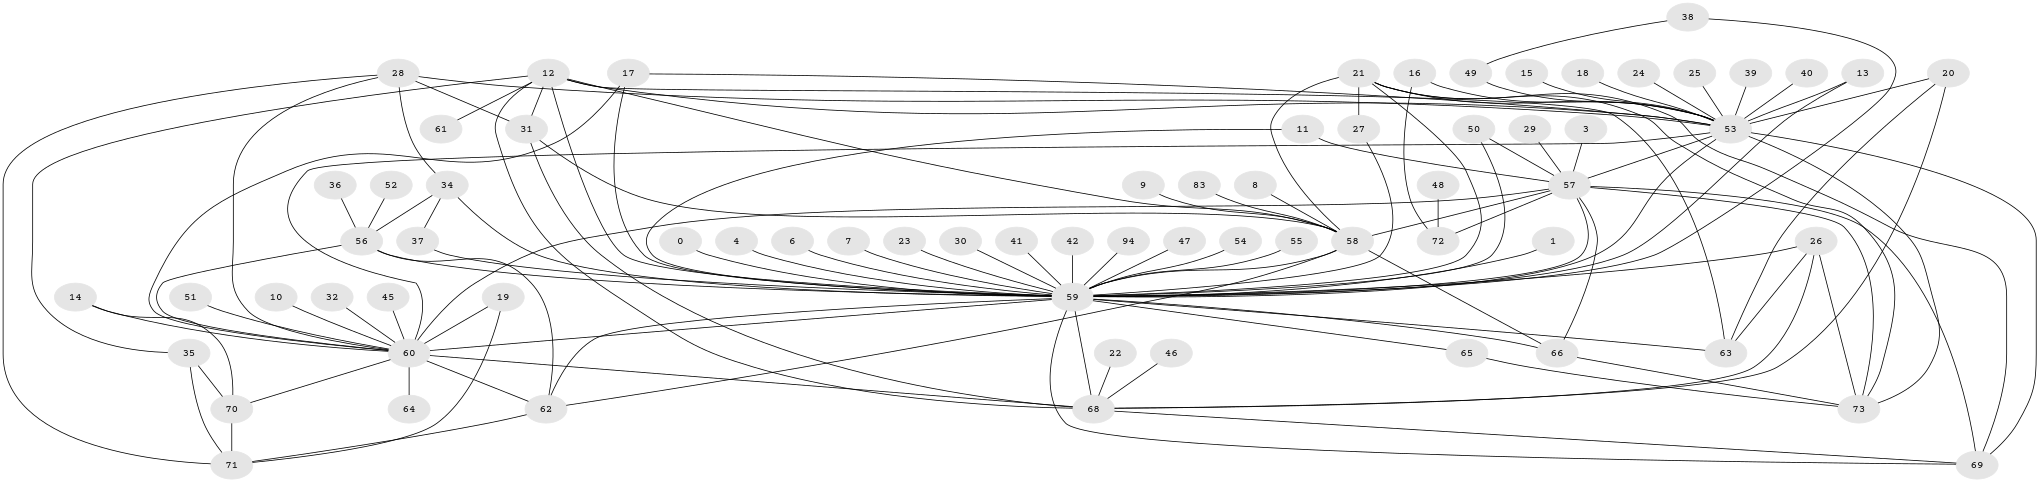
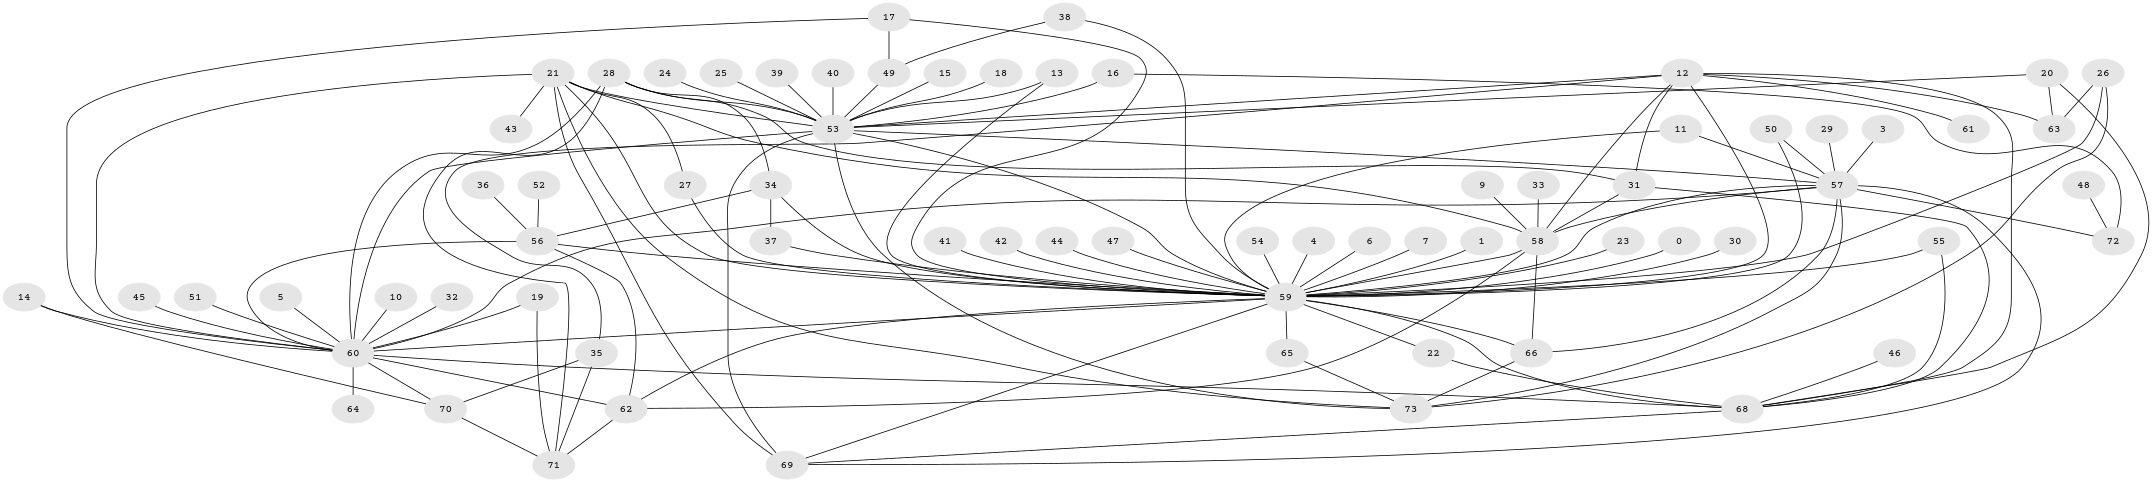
  graph {
    fontname="Courier Prime"
    node [color=gray90 fontname="Courier Prime" style=filled]
    edge [fontname="Courier Prime" weight=1.0]
    1
    59
    60
    63
    68
    69
    62
    66
    65
    n10 [label=0]
    3
    57
    58
    72
    73
    4
+   5
    70
    64
    6
    7
-   8
    9
    10
    11
    12
    31
    35
    53
    61
    71
    13
    14
    15
    16
    17
    18
    19
    20
    21
    27
+   43
    22
    23
    24
    25
    26
    28
    34
    37
    56
    29
    30
    32
-   33 [label=83]
+   33
    36
    38
    49
    39
    40
    41
    42
-   44 [label=94]
+   44
    45
    46
    47
    48
    50
    51
    52
    54
    55
    1 -- 59
    59 -- 60
-   59 -- 63
+   59 -- 22
    59 -- 68 [weight=2.0]
    59 -- 69
    59 -- 62
    59 -- 66
    59 -- 65
    60 -- 68
    60 -- 62
    60 -- 70
    60 -- 64
    68 -- 69
    62 -- 71
    66 -- 73
    65 -- 73
    n10 -- 59
    3 -- 57
    57 -- 59
    57 -- 60
    57 -- 69
    57 -- 66
    57 -- 58
    57 -- 72
    57 -- 73
    58 -- 59 [weight=2.0]
    58 -- 62
    58 -- 66
    4 -- 59
+   5 -- 60
    70 -- 71
    6 -- 59
    7 -- 59
-   8 -- 58
    9 -- 58
    10 -- 60
    11 -- 59
    11 -- 57
    12 -- 59
    12 -- 63
    12 -- 68
    12 -- 58
    12 -- 31
    12 -- 35
    12 -- 53
    12 -- 61
    31 -- 68
    31 -- 58
    35 -- 70
    35 -- 71
    53 -- 59 [weight=2.0]
    53 -- 60 [weight=3.0]
    53 -- 69
    53 -- 57
    53 -- 73
    13 -- 59
    13 -- 53
    14 -- 60
    14 -- 70
    15 -- 53
    16 -- 72
    16 -- 53
    17 -- 59
    17 -- 60
-   17 -- 53
+   17 -- 49
    18 -- 53
    19 -- 60 [weight=2.0]
    19 -- 71
    20 -- 63
    20 -- 68
    20 -- 53
    21 -- 59
+   21 -- 60
    21 -- 69
    21 -- 58
    21 -- 73
    21 -- 53
    21 -- 27
+   21 -- 43
    27 -- 59
    22 -- 68
    23 -- 59
    24 -- 53
    25 -- 53
    26 -- 59
    26 -- 63
    26 -- 73
    28 -- 60
    28 -- 31
    28 -- 53
    28 -- 71
    28 -- 34
    34 -- 59
    34 -- 37
    34 -- 56
    37 -- 59
    56 -- 59
    56 -- 60
    56 -- 62
    29 -- 57
    30 -- 59
    32 -- 60
    33 -- 58
    36 -- 56
    38 -- 59
    38 -- 49
    49 -- 53
    39 -- 53
    40 -- 53
    41 -- 59
    42 -- 59
    44 -- 59
    45 -- 60
    46 -- 68
    47 -- 59
    48 -- 72
    50 -- 59
    50 -- 57
    51 -- 60
    52 -- 56
    54 -- 59
    55 -- 59
-   26 -- 68
+   55 -- 68
  }
